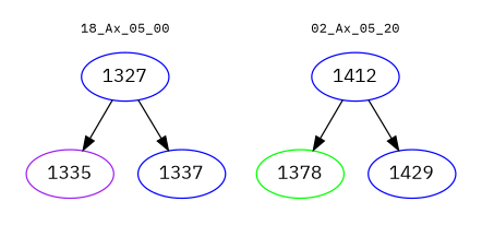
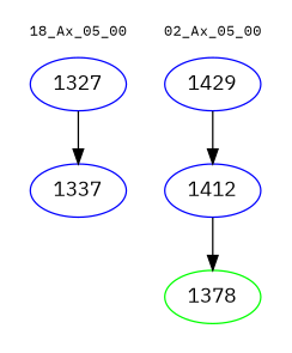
  digraph {
    fontname="IBM Plex Mono"
    node [color=blue fontname="IBM Plex Mono"]
    edge [color=black fontname="IBM Plex Mono"]
    n1 [label=1327]
-   n2 [color=purple label=1335]
    n3 [label=1337]
    n4 [label=1412]
    n5 [color=green label=1378]
    n6 [label=1429]
    subgraph cluster_1 {
      color=white
      fontsize=10
      label="18_Ax_05_00"
      n1
-     n2
      n3
    }
    subgraph cluster_2 {
      color=white
      fontsize=10
-     label="02_Ax_05_20"
+     label="02_Ax_05_00"
      n4
      n5
      n6
    }
-   n1 -> n2
    n1 -> n3
    n4 -> n5
-   n4 -> n6
+   n6 -> n4
  }
